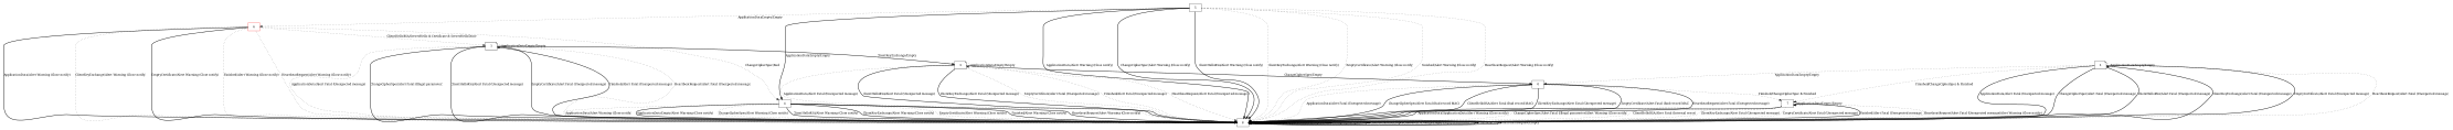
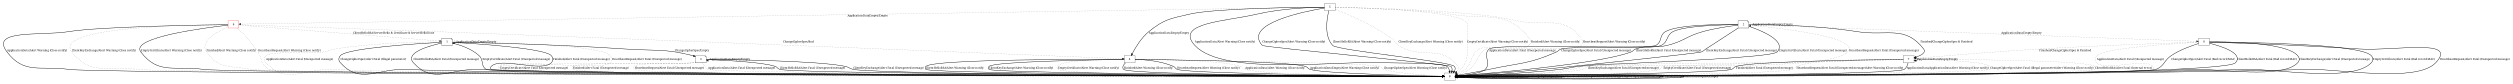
  digraph {
    fontname="Noto Serif"
    node [fontname="Noto Serif" shape=box]
    edge [fontname="Noto Serif" style=bold]
    6 [color=red]
    1 [shape=note]
    4
    8
    3 [shape=note]
    5
    0
    7
    2 [shape=note]
    6 -> 1 [label="ClientHelloRSA/ServerHello & Certificate & ServerHelloDone" style=dotted]
    6 -> 4 [label="ChangeCipherSpec/Bad" style=dotted]
    6 -> 8 [label="ApplicationData/Alert Warning (Close notify)"]
    6 -> 8 [label="ClientKeyExchange/Alert Warning (Close notify)" style=dotted]
    6 -> 8 [label="EmptyCertificate/Alert Warning (Close notify)"]
    6 -> 8 [label="Finished/Alert Warning (Close notify)" style=dotted]
    6 -> 8 [label="HeartbeatRequest/Alert Warning (Close notify)" style=dotted]
    1 -> 1 [label="ApplicationDataEmpty/Empty" style=dotted]
    1 -> 8 [label="ApplicationData/Alert Fatal (Unexpected message)" style=dotted]
    1 -> 8 [label="ChangeCipherSpec/Alert Fatal (Illegal parameter)"]
    1 -> 8 [label="ClientHelloRSA/Alert Fatal (Unexpected message)"]
    1 -> 8 [label="EmptyCertificate/Alert Fatal (Unexpected message)"]
    1 -> 8 [label="Finished/Alert Fatal (Unexpected message)"]
    1 -> 8 [label="HeartbeatRequest/Alert Fatal (Unexpected message)" style=dotted]
-   1 -> 3 [label="ClientKeyExchange/Empty"]
+   1 -> 3 [label="ChangeCipherSpec/Empty"]
    4 -> 8 [label="ApplicationData/Alert Warning (Close notify)" style=dotted]
    4 -> 8 [label="ApplicationDataEmpty/Alert Warning (Close notify)"]
    4 -> 8 [label="ChangeCipherSpec/Alert Warning (Close notify)" style=dotted]
    4 -> 8 [label="ClientHelloRSA/Alert Warning (Close notify)"]
    4 -> 8 [label="ClientKeyExchange/Alert Warning (Close notify)"]
    4 -> 8 [label="EmptyCertificate/Alert Warning (Close notify)" style=dotted]
    4 -> 8 [label="Finished/Alert Warning (Close notify)"]
    4 -> 8 [label="HeartbeatRequest/Alert Warning (Close notify)"]
    8 -> 8 [label="ApplicationData/Empty" style=dotted]
    8 -> 8 [label="ApplicationDataEmpty/Empty"]
    8 -> 8 [label="ChangeCipherSpec/Empty"]
    8 -> 8 [label="ClientHelloRSA/Empty"]
    8 -> 8 [label="ClientKeyExchange/Empty" style=dotted]
    8 -> 8 [label="EmptyCertificate/Empty" style=dotted]
    8 -> 8 [label="Finished/Empty"]
    8 -> 8 [label="HeartbeatRequest/Empty"]
    3 -> 8 [label="ApplicationData/Alert Fatal (Unexpected message)" style=dotted]
    3 -> 8 [label="ClientHelloRSA/Alert Fatal (Unexpected message)"]
    3 -> 8 [label="ClientKeyExchange/Alert Fatal (Unexpected message)"]
    3 -> 8 [label="EmptyCertificate/Alert Fatal (Unexpected message)" style=dotted]
    3 -> 8 [label="Finished/Alert Fatal (Unexpected message)" style=dotted]
    3 -> 8 [label="HeartbeatRequest/Alert Fatal (Unexpected message)" style=dotted]
    3 -> 3 [label="ApplicationDataEmpty/Empty" style=dotted]
-   3 -> 0 [label="ChangeCipherSpec/Empty"]
    5 -> 6 [label="ApplicationDataEmpty/Empty" style=dotted]
    5 -> 4 [label="ApplicationDataEmpty/Empty"]
    5 -> 8 [label="ApplicationData/Alert Warning (Close notify)"]
    5 -> 8 [label="ChangeCipherSpec/Alert Warning (Close notify)"]
    5 -> 8 [label="ClientHelloRSA/Alert Warning (Close notify)"]
    5 -> 8 [label="ClientKeyExchange/Alert Warning (Close notify)" style=dotted]
    5 -> 8 [label="EmptyCertificate/Alert Warning (Close notify)" style=dotted]
    5 -> 8 [label="Finished/Alert Warning (Close notify)" style=dotted]
    5 -> 8 [label="HeartbeatRequest/Alert Warning (Close notify)" style=dotted]
    0 -> 8 [label="ApplicationData/Alert Fatal (Unexpected message)" style=dotted]
    0 -> 8 [label="ChangeCipherSpec/Alert Fatal (Bad record MAC)"]
    0 -> 8 [label="ClientHelloRSA/Alert Fatal (Bad record MAC)"]
    0 -> 8 [label="ClientKeyExchange/Alert Fatal (Unexpected message)"]
    0 -> 8 [label="EmptyCertificate/Alert Fatal (Bad record MAC)"]
    0 -> 8 [label="HeartbeatRequest/Alert Fatal (Unexpected message)"]
    0 -> 7 [label="Finished/ChangeCipherSpec & Finished" style=dotted]
    7 -> 8 [label="ApplicationData/ApplicationDataAlert Warning (Close notify)"]
    7 -> 8 [label="ChangeCipherSpec/Alert Fatal (Illegal parameter)Alert Warning (Close notify)" style=dotted]
    7 -> 8 [label="ClientHelloRSA/Alert Fatal (Internal error)" style=dotted]
    7 -> 8 [label="ClientKeyExchange/Alert Fatal (Unexpected message)" style=dotted]
    7 -> 8 [label="EmptyCertificate/Alert Fatal (Unexpected message)" style=dotted]
    7 -> 8 [label="Finished/Alert Fatal (Unexpected message)"]
    7 -> 8 [label="HeartbeatRequest/Alert Fatal (Unexpected message)Alert Warning (Close notify)" style=dotted]
    7 -> 7 [label="ApplicationDataEmpty/Empty"]
    2 -> 8 [label="ApplicationData/Alert Fatal (Unexpected message)"]
    2 -> 8 [label="ChangeCipherSpec/Alert Fatal (Unexpected message)"]
    2 -> 8 [label="ClientHelloRSA/Alert Fatal (Unexpected message)"]
    2 -> 8 [label="ClientKeyExchange/Alert Fatal (Unexpected message)"]
    2 -> 8 [label="EmptyCertificate/Alert Fatal (Unexpected message)"]
    2 -> 8 [label="HeartbeatRequest/Alert Fatal (Unexpected message)" style=dotted]
    2 -> 0 [label="ApplicationDataEmpty/Empty" style=dotted]
-   2 -> 7 [label="Finished/ChangeCipherSpec & Finished" style=dotted]
+   2 -> 7 [label="Finished/ChangeCipherSpec & Finished"]
    2 -> 2 [label="ApplicationDataEmpty/Empty" style=dotted]
  }
